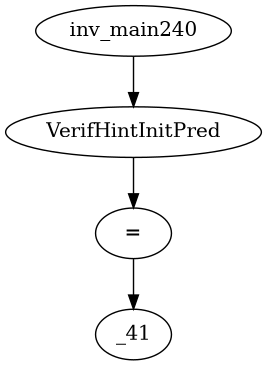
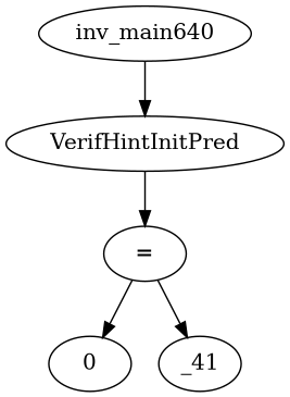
  digraph {
-   n1 [label=inv_main240]
+   n1 [label=inv_main640]
    n2 [label=VerifHintInitPred]
    n3 [label="="]
+   n4 [label=0]
    n5 [label=_41]
    n1 -> n2
    n2 -> n3
+   n3 -> n4
    n3 -> n5
  }
